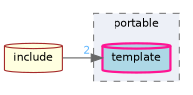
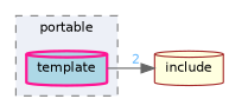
  digraph {
    compound=true
    rankdir=LR
    node [fontname=Helvetica fontsize=10 shape=cylinder]
    n1 [color=deeppink fillcolor=lightblue height=0.2 label=template style="filled,bold" width=0.4]
    n2 [color=brown fillcolor=lightyellow height=0.2 label=include style=filled width=0.4]
    subgraph cluster_1 {
      bgcolor="#edf0f7"
      fontname=Helvetica
      fontsize=10
      label=portable
      pencolor=grey50
      style="filled,dashed"
      n1
    }
-   n2 -> n1 [color=gray40 fontcolor=steelblue1 fontname=Helvetica fontsize=10 headlabel=2 labeldistance=1.5 labelfontname=Helvetica labelfontsize=10]
+   n1 -> n2 [color=gray40 fontcolor=steelblue1 fontname=Helvetica fontsize=10 headlabel=2 labeldistance=1.5 labelfontname=Helvetica labelfontsize=10]
  }
